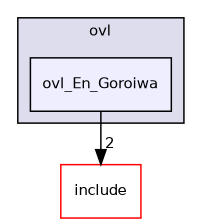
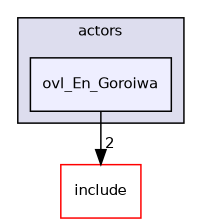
  digraph {
    compound=true
    node [fontname=Helvetica fontsize=10 shape=box style=filled]
    n1 [fillcolor="#eeeeff" label=ovl_En_Goroiwa pencolor=black]
    n2 [color=red fillcolor=white label=include]
    subgraph cluster_1 {
      bgcolor="#ddddee"
      fontname=Helvetica
      fontsize=10
-     label=ovl
+     label=actors
      pencolor=black
      n1
    }
    n1 -> n2 [headlabel=2 labeldistance=1.5 labelfontname=Helvetica labelfontsize=10]
  }
